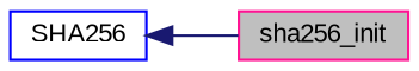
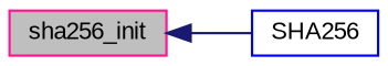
  digraph {
    rankdir=LR
    fontname="Liberation Sans"
    node [fontname="Liberation Sans" fontsize=10 shape=record style=filled]
    n1 [color=deeppink fillcolor=grey75 fontcolor=black height=0.2 label=sha256_init width=0.4]
    n2 [color=blue fillcolor=white height=0.2 label=SHA256 width=0.4]
-   n2 -> n1 [color=midnightblue dir=back fontname="Liberation Sans" fontsize=10 labelfontname=Helvetica labelfontsize=10 style=solid]
+   n1 -> n2 [color=midnightblue dir=back fontname="Liberation Sans" fontsize=10 labelfontname=Helvetica labelfontsize=10 style=solid]
  }
